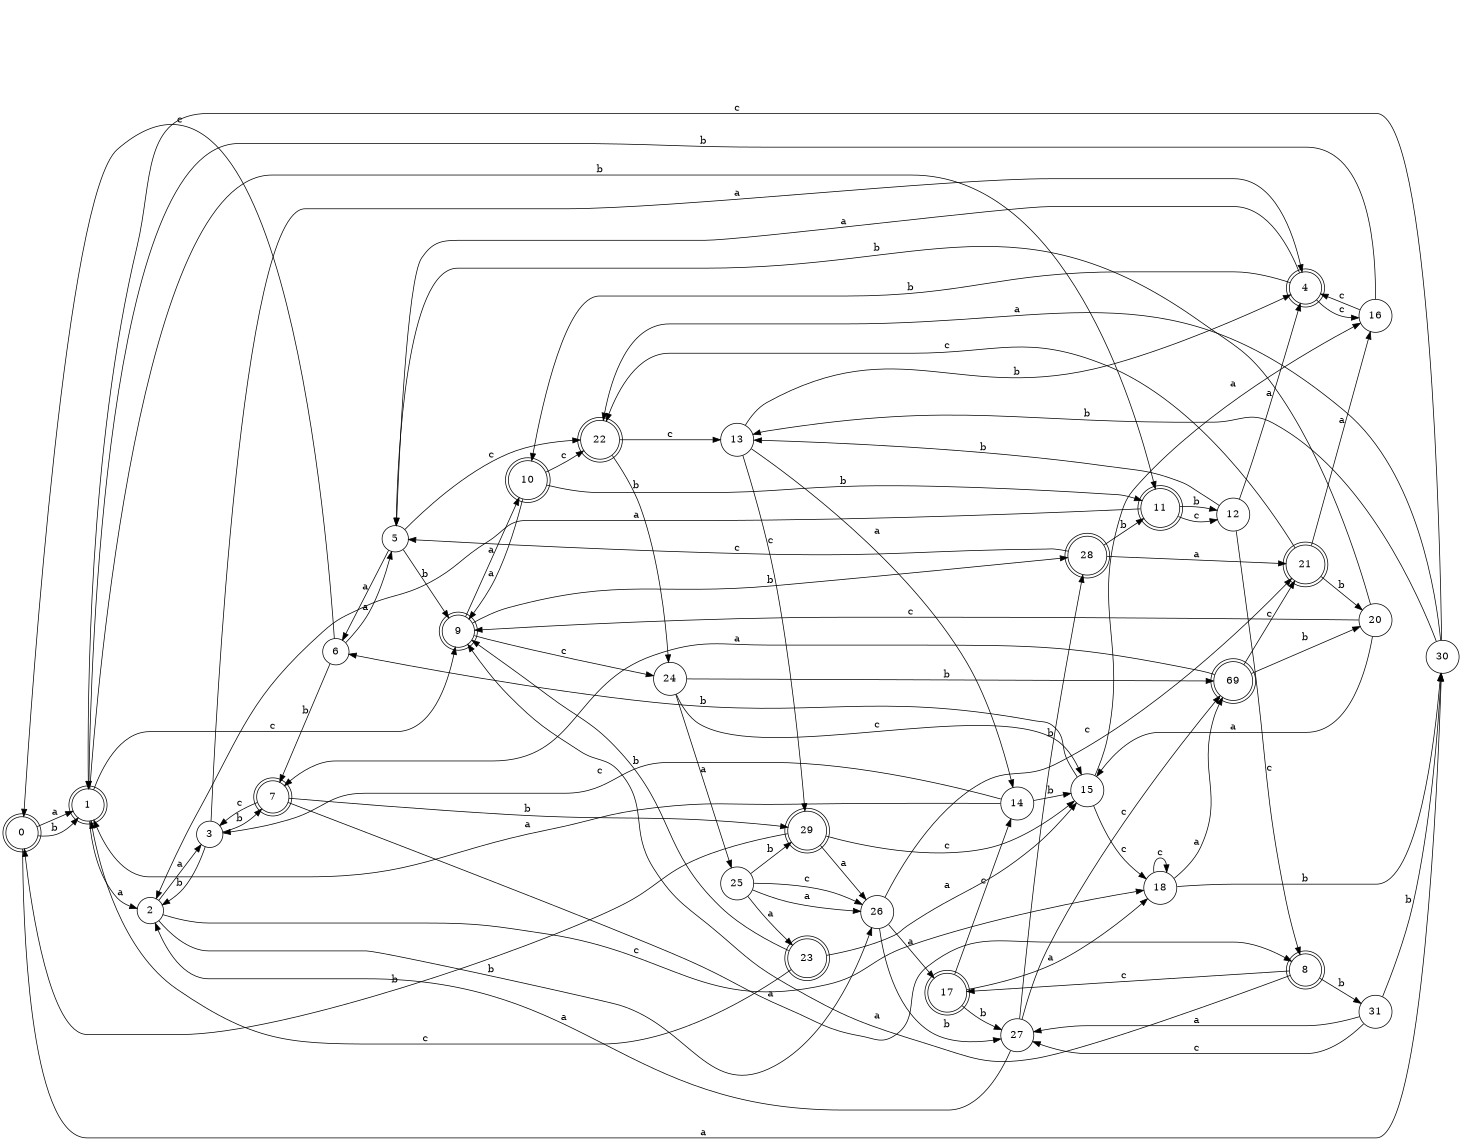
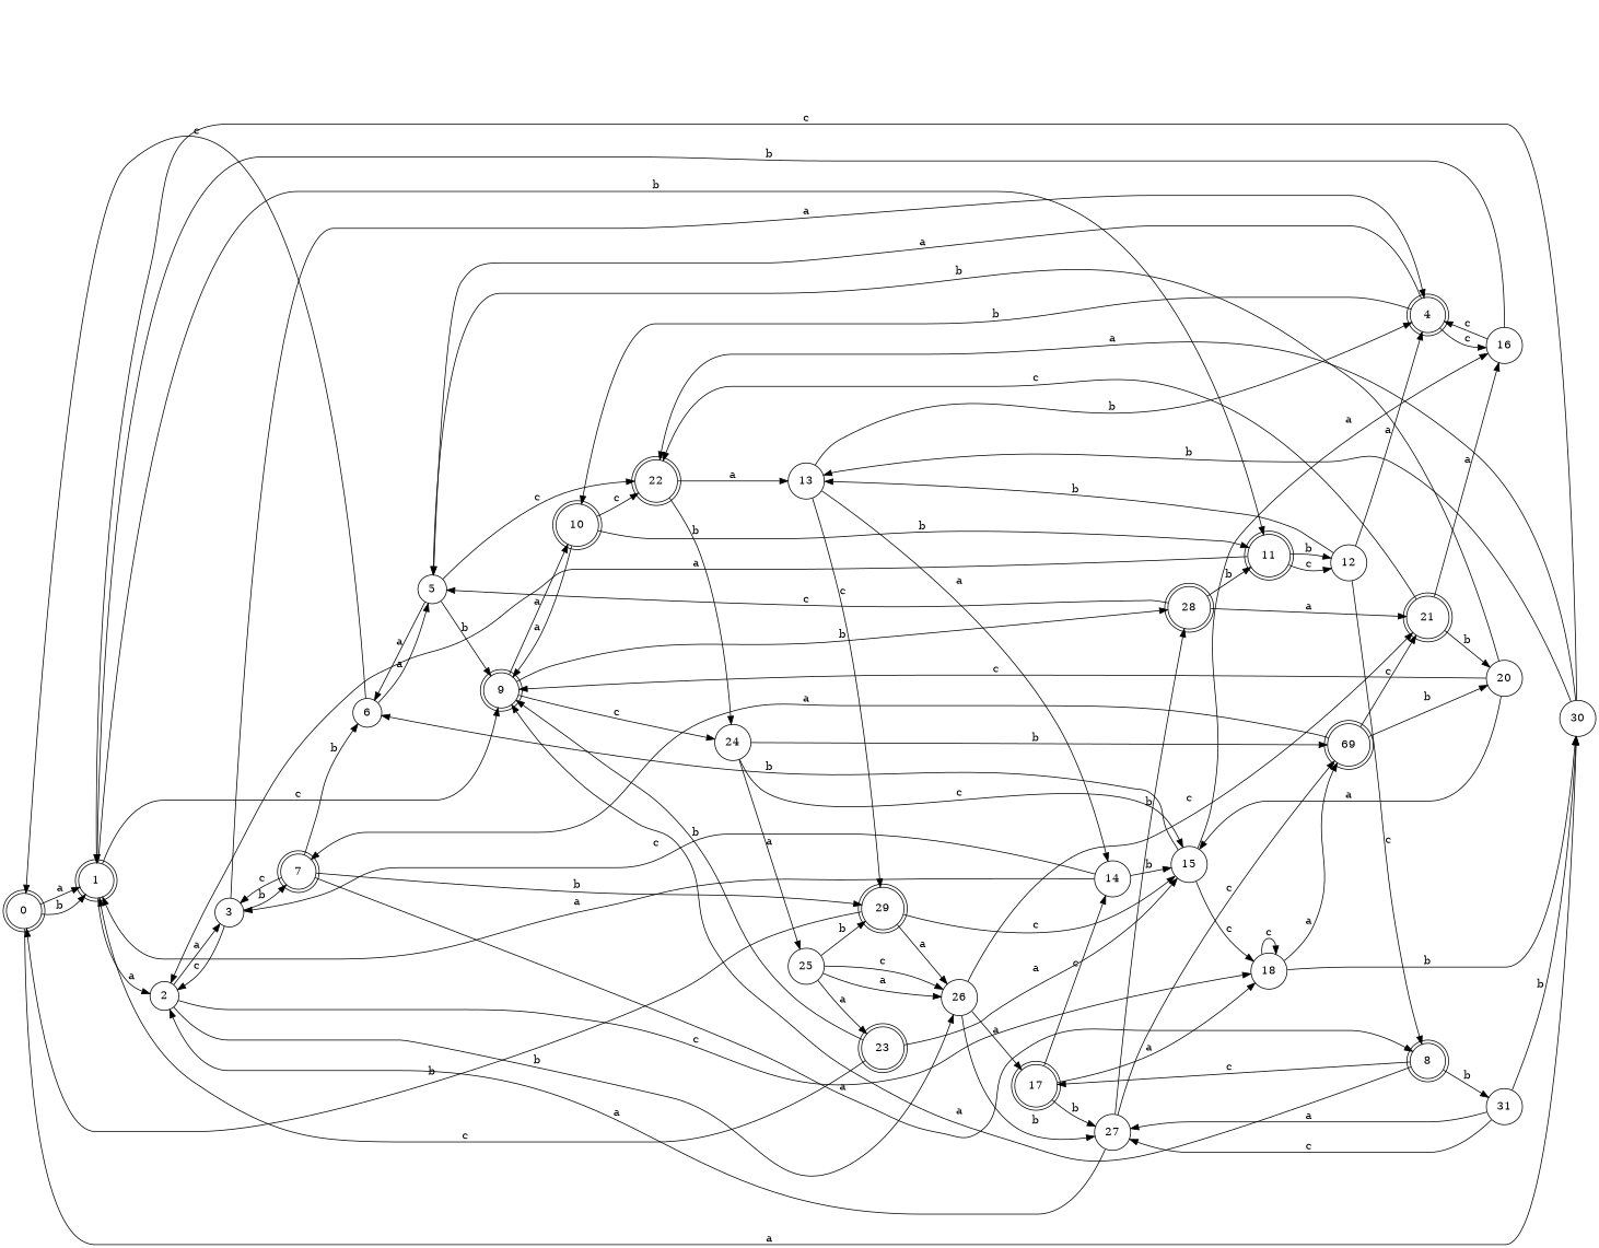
  digraph {
    rankdir=LR
    node [color=black fillcolor=white shape=circle style=filled]
    n1 [label=0 shape=doublecircle style="rounded,filled"]
    n2 [label=1 shape=doublecircle style="rounded,filled"]
    n3 [label=30]
    n4 [label=2]
    n5 [label=9 shape=doublecircle style="rounded,filled"]
    n6 [label=11 shape=doublecircle style="rounded,filled"]
    n7 [label=22 shape=doublecircle style="rounded,filled"]
    n8 [label=13]
    n9 [label=3]
    n10 [label=18]
    n11 [label=26]
    n12 [label=10 shape=doublecircle style="rounded,filled"]
    n13 [label=24]
    n14 [label=28 shape=doublecircle style="rounded,filled"]
    n15 [label=12]
    n16 [label=4 shape=doublecircle style="rounded,filled"]
    n17 [label=7 shape=doublecircle style="rounded,filled"]
    n18 [label=69 shape=doublecircle style="rounded,filled"]
    n19 [label=17 shape=doublecircle style="rounded,filled"]
    n20 [label=27]
    n21 [label=21 shape=doublecircle style="rounded,filled"]
    n22 [label=5]
    n23 [label=16]
    n24 [label=8 shape=doublecircle style="rounded,filled"]
    n25 [label=29 shape=doublecircle style="rounded,filled"]
    n26 [label=6]
    n27 [label=31]
    n28 [label=15]
    n29 [label=14]
    n30 [label=25]
    n31 [label=20]
    n32 [label=23 shape=doublecircle style="rounded,filled"]
    n1 -> n2 [label=a]
    n1 -> n2 [label=b]
    n1 -> n3 [label=a]
    n2 -> n4 [label=a]
    n2 -> n5 [label=c]
    n2 -> n6 [label=b]
    n3 -> n2 [label=c]
    n3 -> n7 [label=a]
    n3 -> n8 [label=b]
    n4 -> n9 [label=a]
    n4 -> n10 [label=c]
    n4 -> n11 [label=b]
    n5 -> n12 [label=a]
    n5 -> n13 [label=c]
    n5 -> n14 [label=b]
    n6 -> n4 [label=a]
    n6 -> n15 [label=b]
    n6 -> n15 [label=c]
-   n7 -> n8 [label=c]
+   n7 -> n8 [label=a]
    n7 -> n13 [label=b]
    n8 -> n16 [label=b]
    n8 -> n25 [label=c]
    n8 -> n29 [label=a]
-   n9 -> n4 [label=b]
+   n9 -> n4 [label=c]
    n9 -> n16 [label=a]
    n9 -> n17 [label=b]
    n10 -> n3 [label=b]
    n10 -> n10 [label=c]
    n10 -> n18 [label=a]
    n11 -> n19 [label=a]
    n11 -> n20 [label=b]
    n11 -> n21 [label=c]
    n12 -> n5 [label=a]
    n12 -> n6 [label=b]
    n12 -> n7 [label=c]
    n13 -> n18 [label=b]
    n13 -> n28 [label=c]
    n13 -> n30 [label=a]
    n14 -> n6 [label=b]
    n14 -> n21 [label=a]
    n14 -> n22 [label=c]
    n15 -> n8 [label=b]
    n15 -> n16 [label=a]
    n15 -> n24 [label=c]
    n16 -> n12 [label=b]
    n16 -> n22 [label=a]
    n16 -> n23 [label=c]
    n17 -> n9 [label=c]
    n17 -> n24 [label=a]
    n17 -> n25 [label=b]
    n18 -> n17 [label=a]
    n18 -> n21 [label=c]
    n18 -> n31 [label=b]
    n19 -> n10 [label=a]
    n19 -> n20 [label=b]
    n19 -> n29 [label=c]
    n20 -> n4 [label=a]
    n20 -> n14 [label=b]
    n20 -> n18 [label=c]
    n21 -> n7 [label=c]
    n21 -> n23 [label=a]
    n21 -> n31 [label=b]
    n22 -> n5 [label=b]
    n22 -> n7 [label=c]
    n22 -> n26 [label=a]
    n23 -> n2 [label=b]
    n23 -> n16 [label=c]
    n24 -> n5 [label=a]
    n24 -> n19 [label=c]
    n24 -> n27 [label=b]
    n25 -> n1 [label=b]
    n25 -> n11 [label=a]
    n25 -> n28 [label=c]
    n26 -> n1 [label=c]
-   n26 -> n17 [label=b]
+   n17 -> n26 [label=b]
    n26 -> n22 [label=a]
    n27 -> n3 [label=b]
    n27 -> n20 [label=a]
    n27 -> n20 [label=c]
    n28 -> n10 [label=c]
    n28 -> n23 [label=a]
    n28 -> n26 [label=b]
    n29 -> n2 [label=a]
    n29 -> n9 [label=c]
    n29 -> n28 [label=b]
    n30 -> n11 [label=a]
    n30 -> n11 [label=c]
    n30 -> n25 [label=b]
    n30 -> n32 [label=a]
    n31 -> n5 [label=c]
    n31 -> n22 [label=b]
    n31 -> n28 [label=a]
    n32 -> n2 [label=c]
    n32 -> n5 [label=b]
    n32 -> n28 [label=a]
  }
